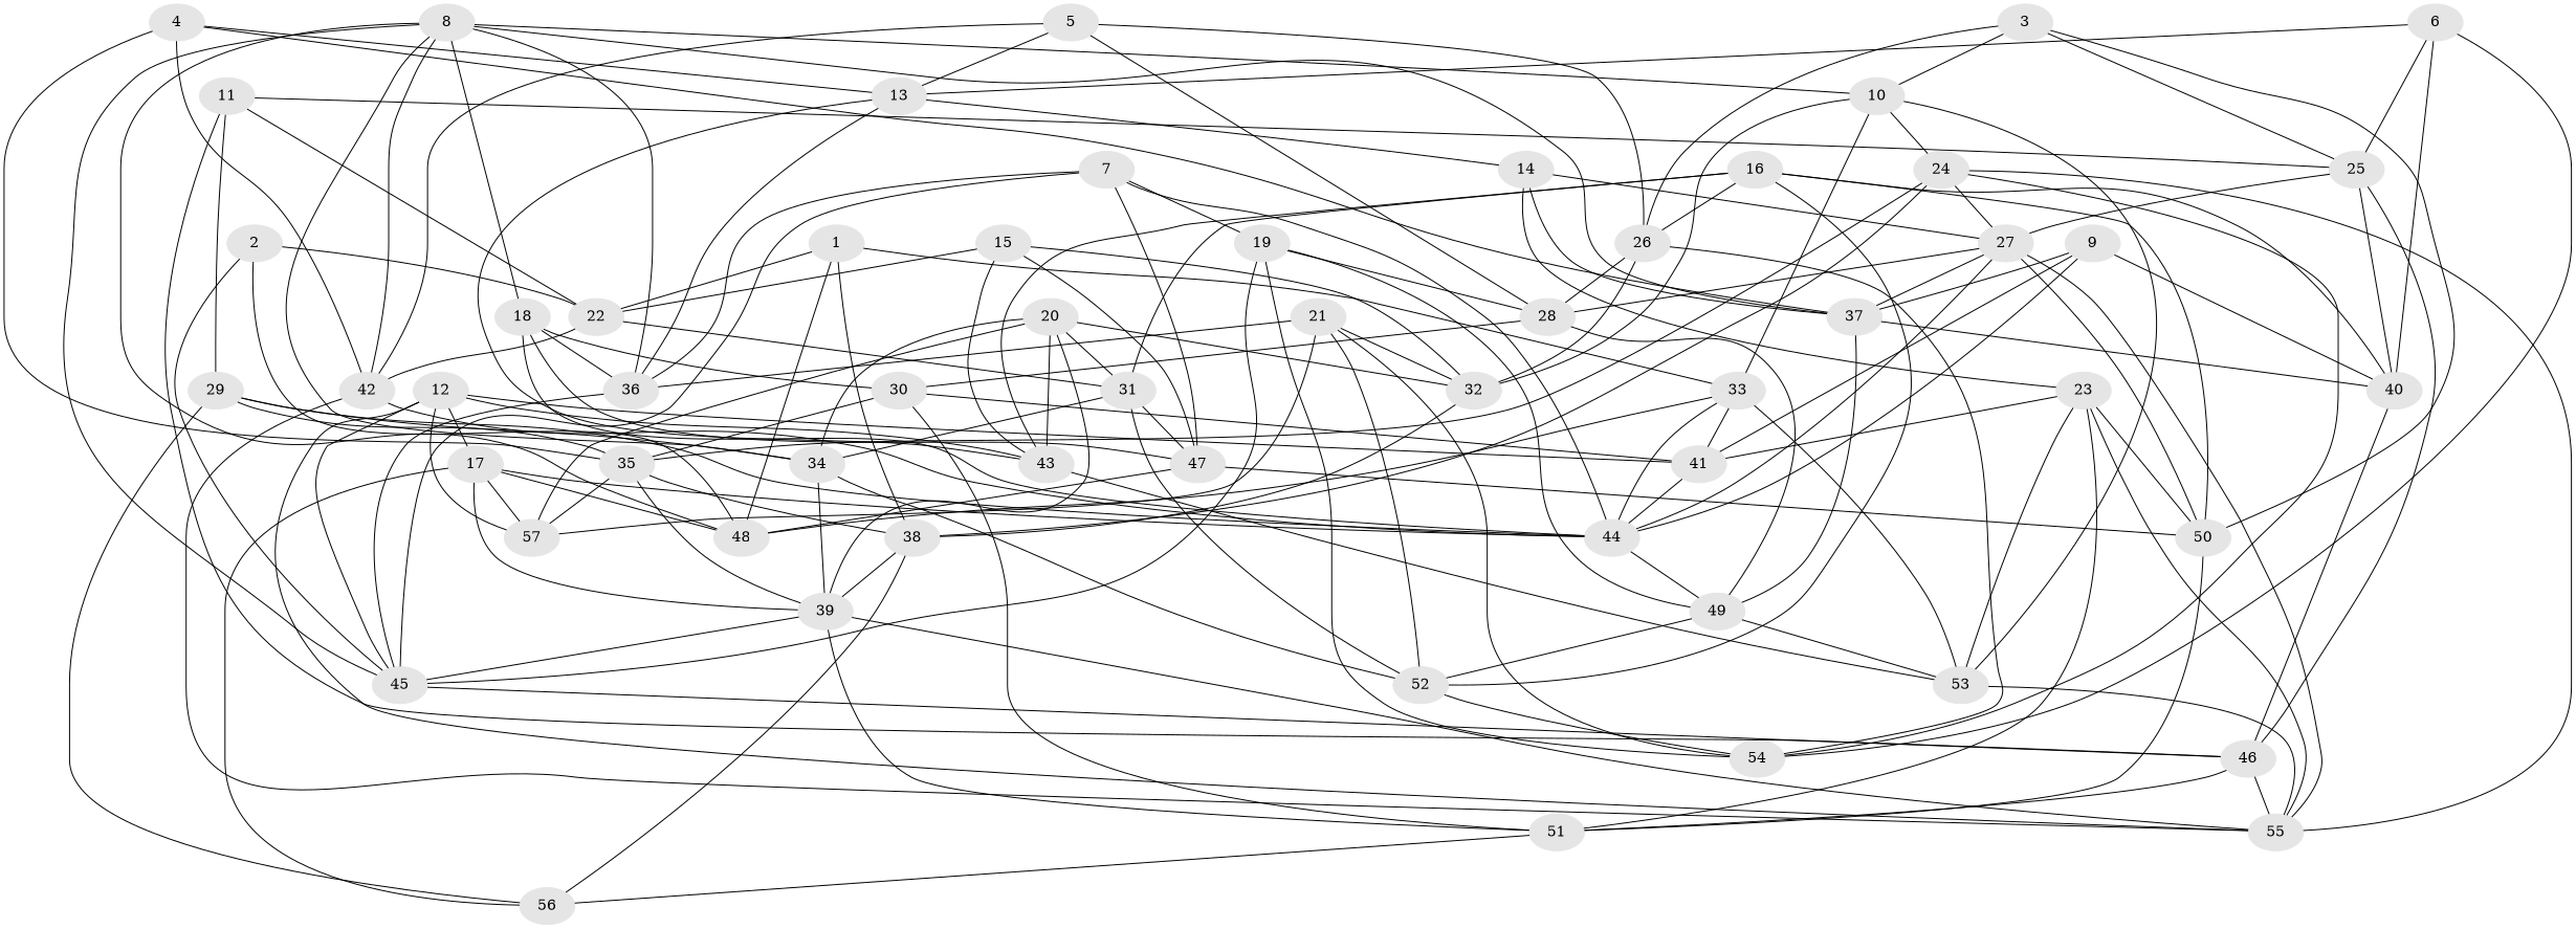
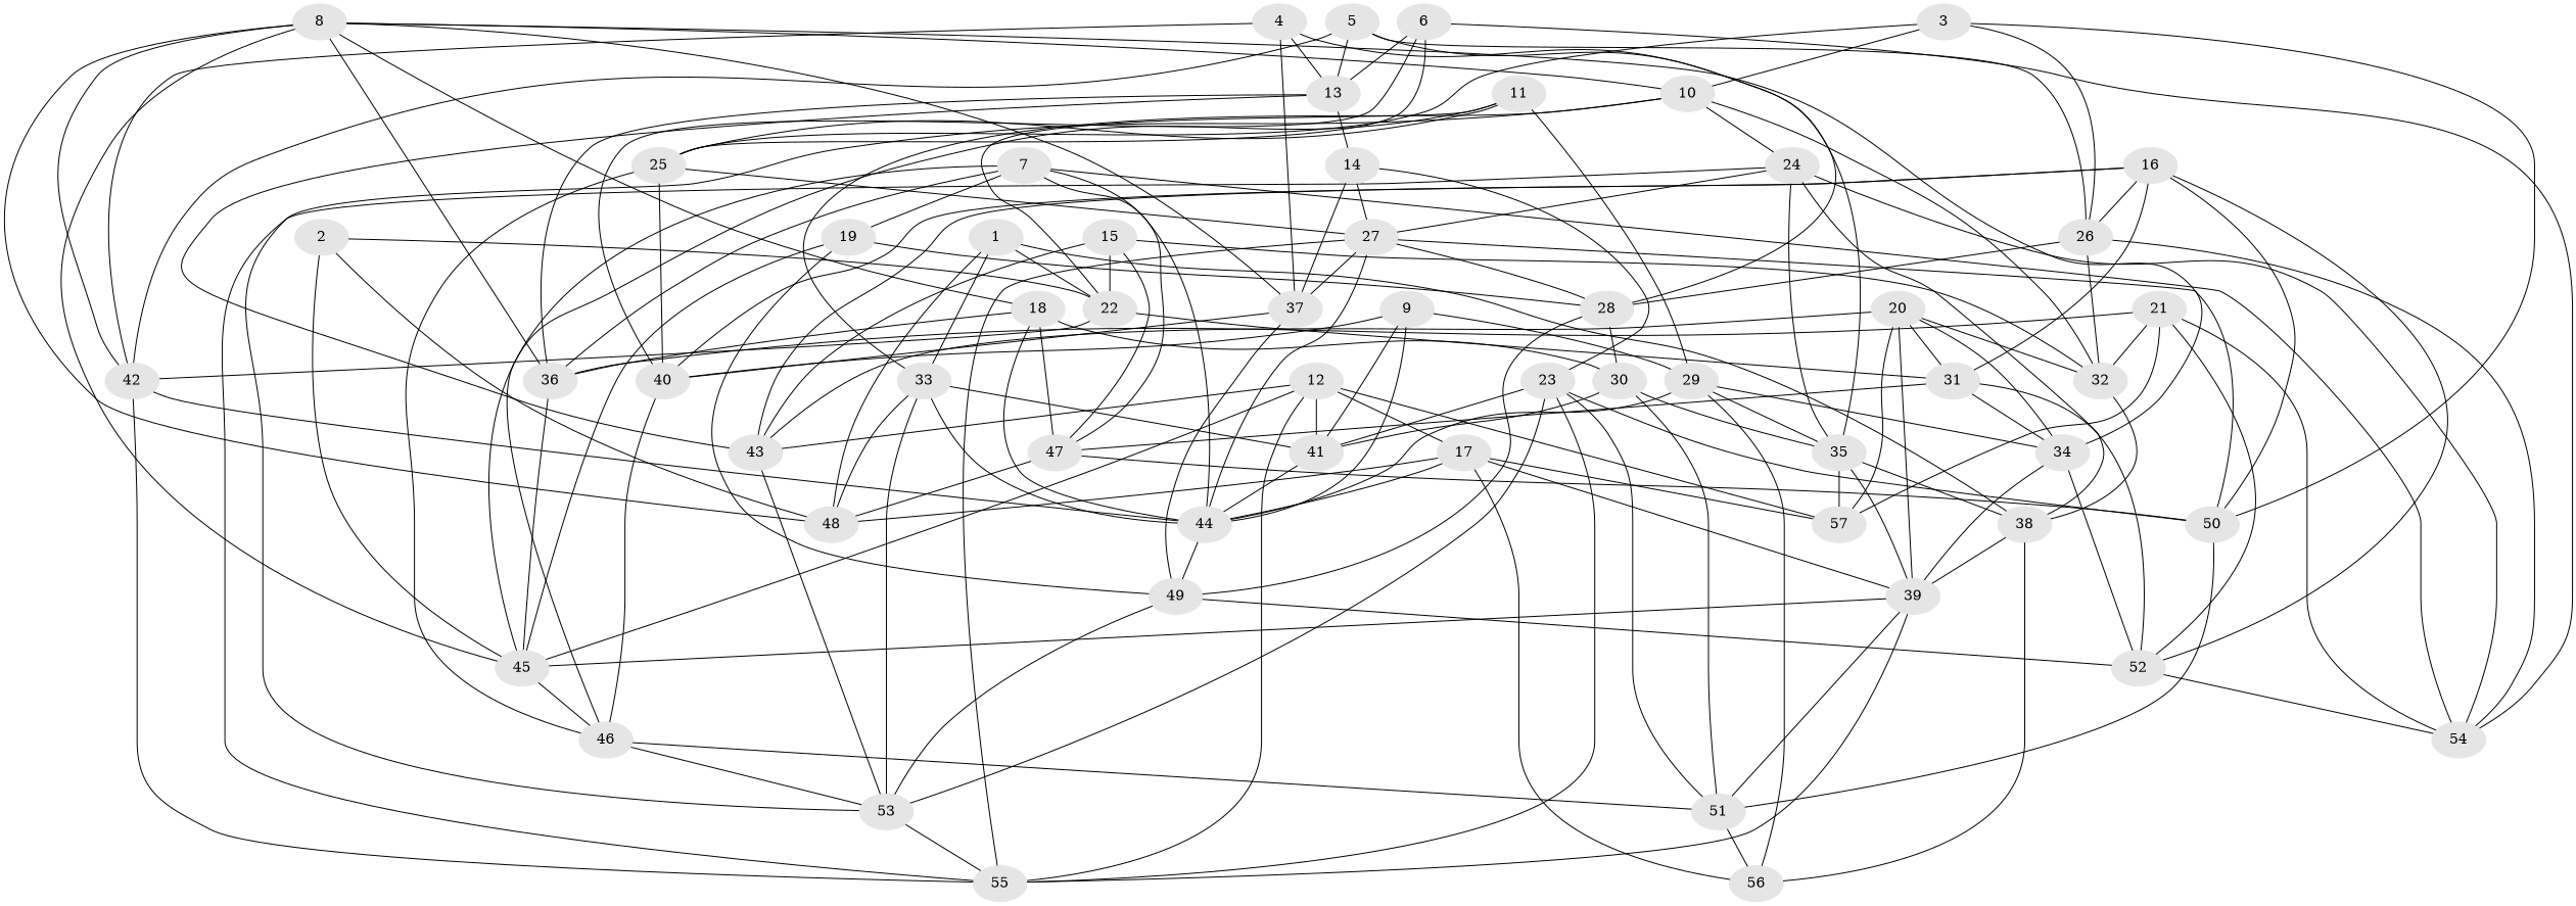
  graph {
    node [color=gray90 style=filled]
    edge [weight=1.0]
    1
    22
    33
    38
    48
    42
    31
    44
    41
    53
    39
    56
    2
    45
    46
    3
    10
    25
    26
    50
    24
    32
    40
    27
    28
    54
    51
    4
    13
    35
    37
    36
    43
    14
    57
    49
    55
    5
    30
    6
    7
    19
    47
    8
    18
    34
    52
    9
    29
    11
    12
    17
    23
    15
    16
    20
    21
    1 -- 22
    1 -- 33
    1 -- 38
    1 -- 48
    22 -- 42
    22 -- 31
    33 -- 48
    33 -- 44
    33 -- 41
    33 -- 53
    38 -- 39
    38 -- 56
    42 -- 44
    42 -- 55
    31 -- 47
    31 -- 34
    31 -- 52
    44 -- 49
    41 -- 44
    53 -- 55
    39 -- 45
    39 -- 51
    39 -- 55
    2 -- 22
    2 -- 48
    2 -- 45
    45 -- 46
    46 -- 51
-   46 -- 55
+   46 -- 53
    3 -- 10
    3 -- 25
    3 -- 26
    3 -- 50
    10 -- 33
    10 -- 53
    10 -- 24
    10 -- 32
    25 -- 46
    25 -- 40
    25 -- 27
    26 -- 32
    26 -- 28
    26 -- 54
    50 -- 51
    24 -- 38
    24 -- 27
    24 -- 54
    24 -- 35
    24 -- 55
    32 -- 38
    40 -- 46
    27 -- 44
    27 -- 50
    27 -- 28
    27 -- 37
    27 -- 55
    28 -- 49
    28 -- 30
    51 -- 56
    4 -- 42
    4 -- 13
    4 -- 35
    4 -- 37
    13 -- 36
    13 -- 43
    13 -- 14
    35 -- 38
    35 -- 39
    35 -- 57
    37 -- 40
    37 -- 49
    36 -- 45
    43 -- 53
    14 -- 27
    14 -- 37
    14 -- 23
    49 -- 53
    49 -- 52
    5 -- 42
    5 -- 26
    5 -- 28
    5 -- 13
    30 -- 41
    30 -- 51
    30 -- 35 [weight=2.0]
    6 -- 25
    6 -- 40
    6 -- 54
    6 -- 13
    7 -- 44
    7 -- 45
-   19 -- 54
+   7 -- 54
    7 -- 36
    7 -- 19
    7 -- 47
    19 -- 45
    19 -- 28
    19 -- 49
    47 -- 48
    47 -- 50
    8 -- 48
    8 -- 42
    8 -- 45
    8 -- 10
    8 -- 37
    8 -- 36
    8 -- 18
    8 -- 34
    18 -- 44
    18 -- 36
    18 -- 30
    18 -- 47
    34 -- 39
    34 -- 52
    52 -- 54
    9 -- 44
    9 -- 41
    9 -- 40
-   9 -- 37
+   9 -- 29
    29 -- 44
    29 -- 56
    29 -- 35
    29 -- 34
    11 -- 22
    11 -- 46
    11 -- 25
    11 -- 29
    12 -- 41
    12 -- 45
    12 -- 43
    12 -- 57
    12 -- 55
    12 -- 17
    17 -- 48
    17 -- 44
    17 -- 39
    17 -- 56
    17 -- 57
    23 -- 41
    23 -- 53
    23 -- 50
    23 -- 51
    23 -- 55
    15 -- 22
    15 -- 32
    15 -- 43
    15 -- 47
    16 -- 31
    16 -- 26
    16 -- 50
    16 -- 40
    16 -- 43
    16 -- 52
    20 -- 31
    20 -- 39
    20 -- 32
    20 -- 43
    20 -- 57
    20 -- 34
    21 -- 32
    21 -- 54
    21 -- 36
    21 -- 57
    21 -- 52
  }
